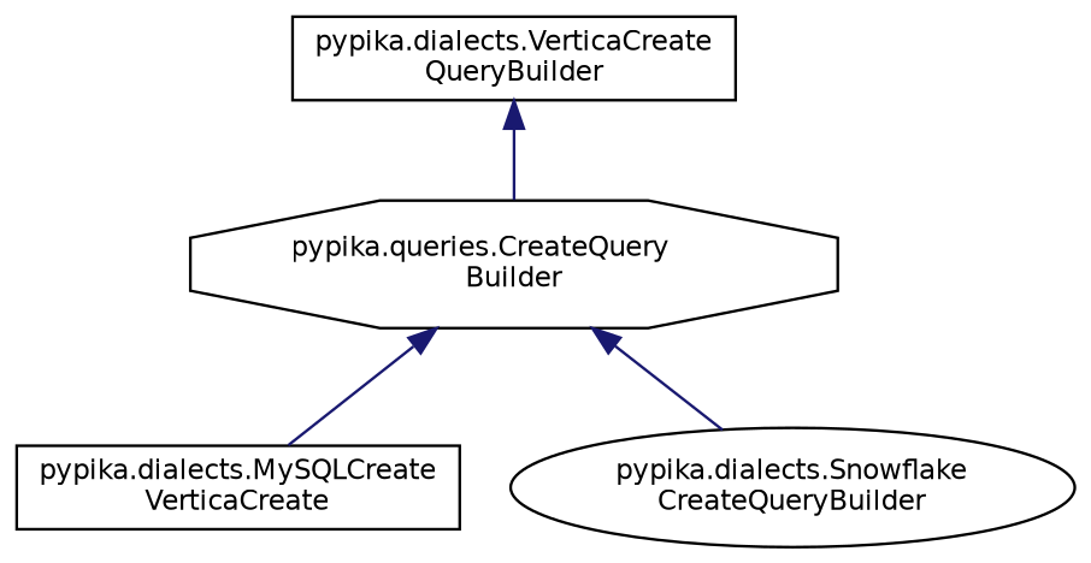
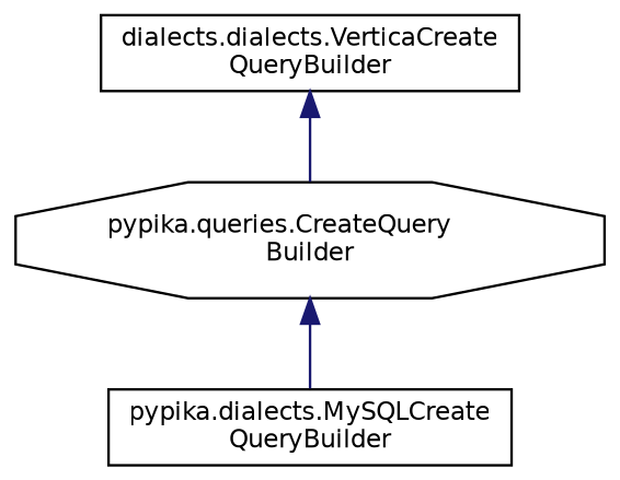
  digraph {
    rankdir=TB
    node [color=black fillcolor=white fontname=Helvetica fontsize=10 shape=box style=filled]
    edge [color=midnightblue dir=back fontname=Helvetica fontsize=10 labelfontname=Helvetica labelfontsize=10 style=solid]
    n1 [height=0.2 label="pypika.queries.CreateQuery\lBuilder" shape=octagon width=0.4]
-   n2 [height=0.2 label="pypika.dialects.MySQLCreate\lVerticaCreate" width=0.4]
-   n3 [height=0.2 label="pypika.dialects.Snowflake\lCreateQueryBuilder" shape=ellipse width=0.4]
-   n4 [height=0.2 label="pypika.dialects.VerticaCreate\lQueryBuilder" width=0.4]
+   n2 [height=0.2 label="pypika.dialects.MySQLCreate\lQueryBuilder" width=0.4]
+   n4 [height=0.2 label="dialects.dialects.VerticaCreate\lQueryBuilder" width=0.4]
    n1 -> n2
-   n1 -> n3
    n4 -> n1
  }
